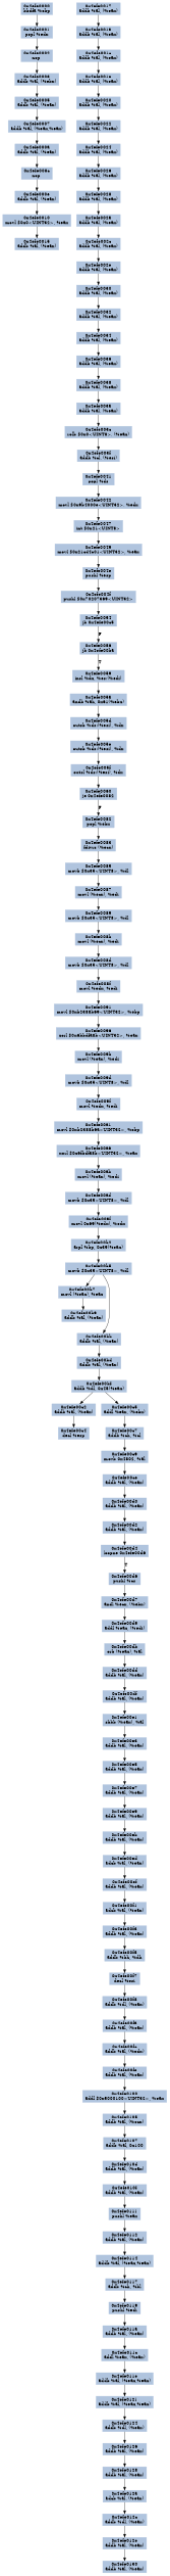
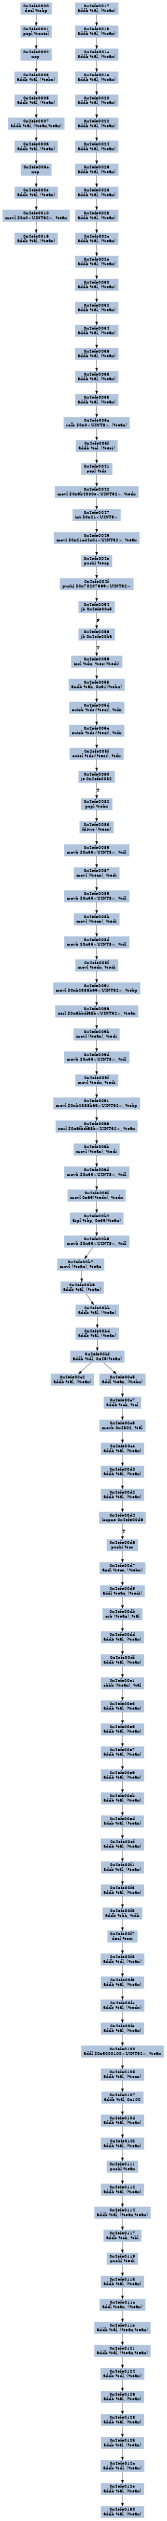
  digraph {
    node [color=lightsteelblue fillcolor=lightsteelblue shape=rectangle style=filled]
    edge [color="#000000"]
-   n1 [label="0x4efe0000\nbbdfa %ebp"]
-   n2 [label="0x4efe0001\npopl %edx"]
+   n1 [label="0x4efe0000\ndecl %ebp"]
+   n2 [label="0x4efe0001\npopl %outsl"]
    n3 [label="0x4efe0002\nnop "]
    n4 [label="0x4efe0003\naddb %al, (%ebx)"]
    n5 [label="0x4efe0005\naddb %al, (%eax)"]
    n6 [label="0x4efe0007\naddb %al, (%eax,%eax)"]
    n7 [label="0x4efe000a\naddb %al, (%eax)"]
    n8 [label="0x4efe008c\nnop "]
    n9 [label="0x4efe000e\naddb %al, (%eax)"]
    n10 [label="0x4efe0010\nmovl $0x0<UINT32>, %eax"]
    n11 [label="0x4efe0015\naddb %al, (%eax)"]
    n12 [label="0x4efe0017\naddb %al, (%eax)"]
    n13 [label="0x4efe001a\naddb %al, (%eax)"]
    n14 [label="0x4efe001c\naddb %al, (%eax)"]
    n15 [label="0x4efe001e\naddb %al, (%eax)"]
    n16 [label="0x4efe0020\naddb %al, (%eax)"]
    n17 [label="0x4efe0022\naddb %al, (%eax)"]
    n18 [label="0x4efe0024\naddb %al, (%eax)"]
    n19 [label="0x4efe0026\naddb %al, (%eax)"]
    n20 [label="0x4efe0028\naddb %al, (%eax)"]
    n21 [label="0x4efe002a\naddb %al, (%eax)"]
    n22 [label="0x4efe002c\naddb %al, (%eax)"]
    n23 [label="0x4efe002e\naddb %al, (%eax)"]
    n24 [label="0x4efe0030\naddb %al, (%eax)"]
    n25 [label="0x4efe0032\naddb %al, (%eax)"]
    n26 [label="0x4efe0034\naddb %al, (%eax)"]
    n27 [label="0x4efe0036\naddb %al, (%eax)"]
    n28 [label="0x4efe0038\naddb %al, (%eax)"]
    n29 [label="0x4efe003a\naddb %al, (%eax)"]
    n30 [label="0x4efe003c\nrolb $0x0<UINT8>, (%eax)"]
    n31 [label="0x4efe003f\naddb %cl, (%esi)"]
    n32 [label="0x4efe0041\npopl %ds"]
    n33 [label="0x4efe0042\nmovl $0x9b4000e<UINT32>, %edx"]
    n34 [label="0x4efe0047\nint $0x21<UINT8>"]
    n35 [label="0x4efe0049\nmovl $0x21cd4c01<UINT32>, %eax"]
    n36 [label="0x4efe004e\npushl %esp"]
    n37 [label="0x4efe004f\npushl $0x70207369<UINT32>"]
    n38 [label="0x4efe0054\njb 0x4efe00c5"]
    n39 [label="0x4efe0056\njb 0x4efe00ba"]
    n40 [label="0x4efe0059\ninsl %dx, %es:(%edi)"]
    n41 [label="0x4efe005a\nandb %ah, 0x61(%ebx)"]
    n42 [label="0x4efe005d\noutsb %ds:(%esi), %dx"]
    n43 [label="0x4efe005e\noutsb %ds:(%esi), %dx"]
    n44 [label="0x4efe005f\noutsl %ds:(%esi), %dx"]
    n45 [label="0x4efe0060\nje 0x4efe0082"]
    n46 [label="0x4efe0082\npopl %ebx"]
    n47 [label="0x4efe0083\nfdivrs (%ecx)"]
    n48 [label="0x4efe0085\nmovb $0x35<UINT8>, %dl"]
    n49 [label="0x4efe0087\nmovl (%ecx), %edi"]
    n50 [label="0x4efe0089\nmovb $0x35<UINT8>, %dl"]
    n51 [label="0x4efe008b\nmovl (%ecx), %edi"]
    n52 [label="0x4efe008d\nmovb $0x35<UINT8>, %dl"]
    n53 [label="0x4efe008f\nmovl %edx, %edi"]
    n54 [label="0x4efe0091\nmovl $0xb2388b69<UINT32>, %ebp"]
    n55 [label="0x4efe0096\nxorl $0x6bbdfa8b<UINT32>, %eax"]
    n56 [label="0x4efe009b\nmovl (%eax), %edi"]
    n57 [label="0x4efe009d\nmovb $0x35<UINT8>, %dl"]
    n58 [label="0x4efe009f\nmovl %edx, %edi"]
    n59 [label="0x4efe00a1\nmovl $0xb2388b6a<UINT32>, %ebp"]
    n60 [label="0x4efe00a6\nxorl $0x6fbdfa8b<UINT32>, %eax"]
    n61 [label="0x4efe00ab\nmovl (%eax), %edi"]
    n62 [label="0x4efe00ad\nmovb $0x35<UINT8>, %dl"]
    n63 [label="0x4efe00af\nmovl 0x69(%edx), %edx"]
    n64 [label="0x4efe00b2\narpl %bp, 0x39(%eax)"]
    n65 [label="0x4efe00b5\nmovb $0x35<UINT8>, %dl"]
    n66 [label="0x4efe00b7\nmovl (%eax), %eax"]
    n67 [label="0x4efe00b9\naddb %al, (%eax)"]
    n68 [label="0x4efe00bb\naddb %al, (%eax)"]
    n69 [label="0x4efe00bd\naddb %al, (%eax)"]
    n70 [label="0x4efe00bf\naddb %dl, 0x45(%eax)"]
    n71 [label="0x4efe00c2\naddb %al, (%eax)"]
    n72 [label="0x4efe00c5\naddl %eax, (%ebx)"]
-   n73 [label="0x4efe00c4\ndecl %esp"]
    n74 [label="0x4efe00c7\naddb %ch, %cl"]
    n75 [label="0x4efe00c9\nmovb 0x4802, %al"]
    n76 [label="0x4efe00ce\naddb %al, (%eax)"]
    n77 [label="0x4efe00d0\naddb %al, (%eax)"]
    n78 [label="0x4efe00d2\naddb %al, (%eax)"]
    n79 [label="0x4efe00d4\nloopne 0x4efe00d6"]
    n80 [label="0x4efe00d6\npushl %cs"]
    n81 [label="0x4efe00d7\nandl %ecx, (%ebx)"]
    n82 [label="0x4efe00d9\naddl %eax, (%edi)"]
    n83 [label="0x4efe00db\norb (%eax), %al"]
    n84 [label="0x4efe00dd\naddb %al, (%eax)"]
    n85 [label="0x4efe00df\naddb %al, (%eax)"]
    n86 [label="0x4efe00e1\nsbbb (%eax), %al"]
    n87 [label="0x4efe00e3\naddb %al, (%eax)"]
    n88 [label="0x4efe00e5\naddb %al, (%eax)"]
    n89 [label="0x4efe00e7\naddb %al, (%eax)"]
    n90 [label="0x4efe00e9\naddb %al, (%eax)"]
    n91 [label="0x4efe00eb\naddb %al, (%eax)"]
    n92 [label="0x4efe00ed\nadcb %al, (%eax)"]
    n93 [label="0x4efe00ef\naddb %al, (%eax)"]
    n94 [label="0x4efe00f1\nadcb %al, (%eax)"]
    n95 [label="0x4efe00f3\naddb %al, (%eax)"]
    n96 [label="0x4efe00f5\naddb %bh, %dh"]
    n97 [label="0x4efe00f7\ndecl %esi"]
    n98 [label="0x4efe00f8\naddb %dl, (%eax)"]
    n99 [label="0x4efe00fa\naddb %al, (%eax)"]
    n100 [label="0x4efe00fc\naddb %al, (%edx)"]
    n101 [label="0x4efe00fe\naddb %al, (%eax)"]
    n102 [label="0x4efe0100\naddl $0x5000100<UINT32>, %eax"]
    n103 [label="0x4efe0105\naddb %al, (%ecx)"]
    n104 [label="0x4efe0107\naddb %al, 0x100"]
    n105 [label="0x4efe010d\naddb %al, (%eax)"]
    n106 [label="0x4efe010f\naddb %al, (%eax)"]
    n107 [label="0x4efe0111\npushl %eax"]
    n108 [label="0x4efe0112\naddb %al, (%eax)"]
    n109 [label="0x4efe0114\naddb %al, (%eax,%eax)"]
    n110 [label="0x4efe0117\naddb %ch, %bl"]
    n111 [label="0x4efe0119\npushl %edi"]
    n112 [label="0x4efe011a\naddb %al, (%eax)"]
    n113 [label="0x4efe011c\naddl %eax, (%eax)"]
    n114 [label="0x4efe011e\naddb %al, (%eax,%eax)"]
    n115 [label="0x4efe0121\naddb %al, (%eax,%eax)"]
    n116 [label="0x4efe0124\naddb %dl, (%eax)"]
    n117 [label="0x4efe0126\naddb %al, (%eax)"]
    n118 [label="0x4efe0128\naddb %al, (%eax)"]
    n119 [label="0x4efe012a\nadcb %al, (%eax)"]
    n120 [label="0x4efe012c\naddb %dl, (%eax)"]
    n121 [label="0x4efe012e\naddb %al, (%eax)"]
    n122 [label="0x4efe0130\naddb %al, (%eax)"]
    n1 -> n2
    n2 -> n3
    n3 -> n4
    n4 -> n5
    n5 -> n6
    n6 -> n7
    n7 -> n8
    n8 -> n9
    n9 -> n10
    n10 -> n11
    n12 -> n13
    n13 -> n14
    n14 -> n15
    n15 -> n16
    n16 -> n17
    n17 -> n18
    n18 -> n19
    n19 -> n20
    n20 -> n21
    n21 -> n22
    n22 -> n23
    n23 -> n24
    n24 -> n25
    n25 -> n26
    n26 -> n27
    n27 -> n28
    n28 -> n29
    n29 -> n30
    n30 -> n31
    n31 -> n32
    n32 -> n33
    n33 -> n34
    n34 -> n35
    n35 -> n36
    n36 -> n37
    n37 -> n38
    n38 -> n39 [label=F]
    n39 -> n40 [label=T]
    n40 -> n41
    n41 -> n42
    n42 -> n43
    n43 -> n44
    n44 -> n45
-   n45 -> n46 [label=F]
+   n45 -> n46 [label=T]
    n46 -> n47
    n47 -> n48
    n48 -> n49
    n49 -> n50
    n50 -> n51
    n51 -> n52
    n52 -> n53
    n53 -> n54
    n54 -> n55
    n55 -> n56
    n56 -> n57
    n57 -> n58
    n58 -> n59
    n59 -> n60
    n60 -> n61
    n61 -> n62
    n62 -> n63
    n63 -> n64
    n64 -> n65
    n65 -> n66
    n66 -> n67
-   n65 -> n68
+   n67 -> n68
    n68 -> n69
    n69 -> n70
    n70 -> n71
    n70 -> n72
-   n71 -> n73
    n72 -> n74
    n74 -> n75
    n75 -> n76
    n76 -> n77
    n77 -> n78
    n78 -> n79
    n79 -> n80 [label=T]
    n80 -> n81
    n81 -> n82
    n82 -> n83
    n83 -> n84
    n84 -> n85
    n85 -> n86
    n86 -> n87
    n87 -> n88
    n88 -> n89
    n89 -> n90
    n90 -> n91
    n91 -> n92
    n92 -> n93
    n93 -> n94
    n94 -> n95
    n95 -> n96
    n96 -> n97
    n97 -> n98
    n98 -> n99
    n99 -> n100
    n100 -> n101
    n101 -> n102
    n102 -> n103
    n103 -> n104
    n104 -> n105
    n105 -> n106
    n106 -> n107
    n107 -> n108
    n108 -> n109
    n109 -> n110
    n110 -> n111
    n111 -> n112
    n112 -> n113
    n113 -> n114
    n114 -> n115
    n115 -> n116
    n116 -> n117
    n117 -> n118
    n118 -> n119
    n119 -> n120
    n120 -> n121
    n121 -> n122
  }
